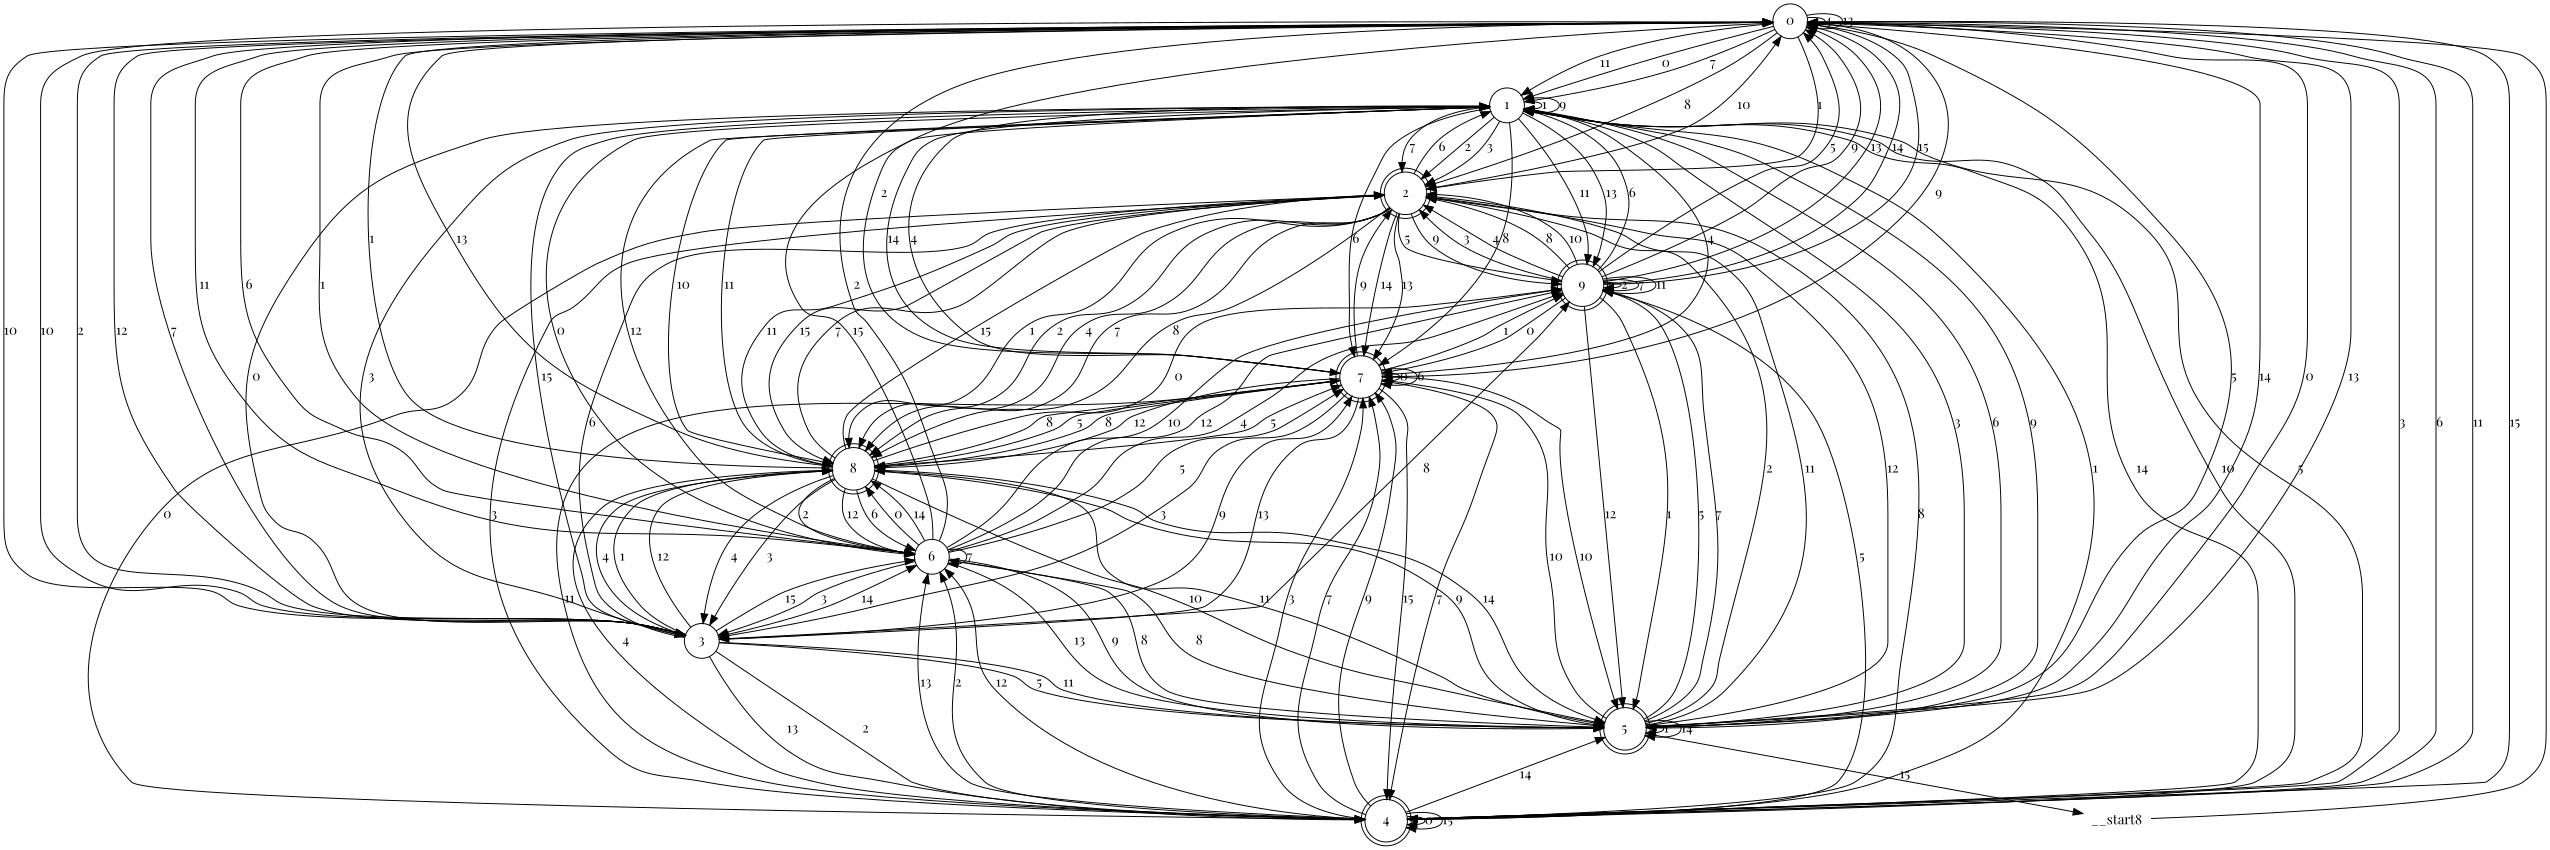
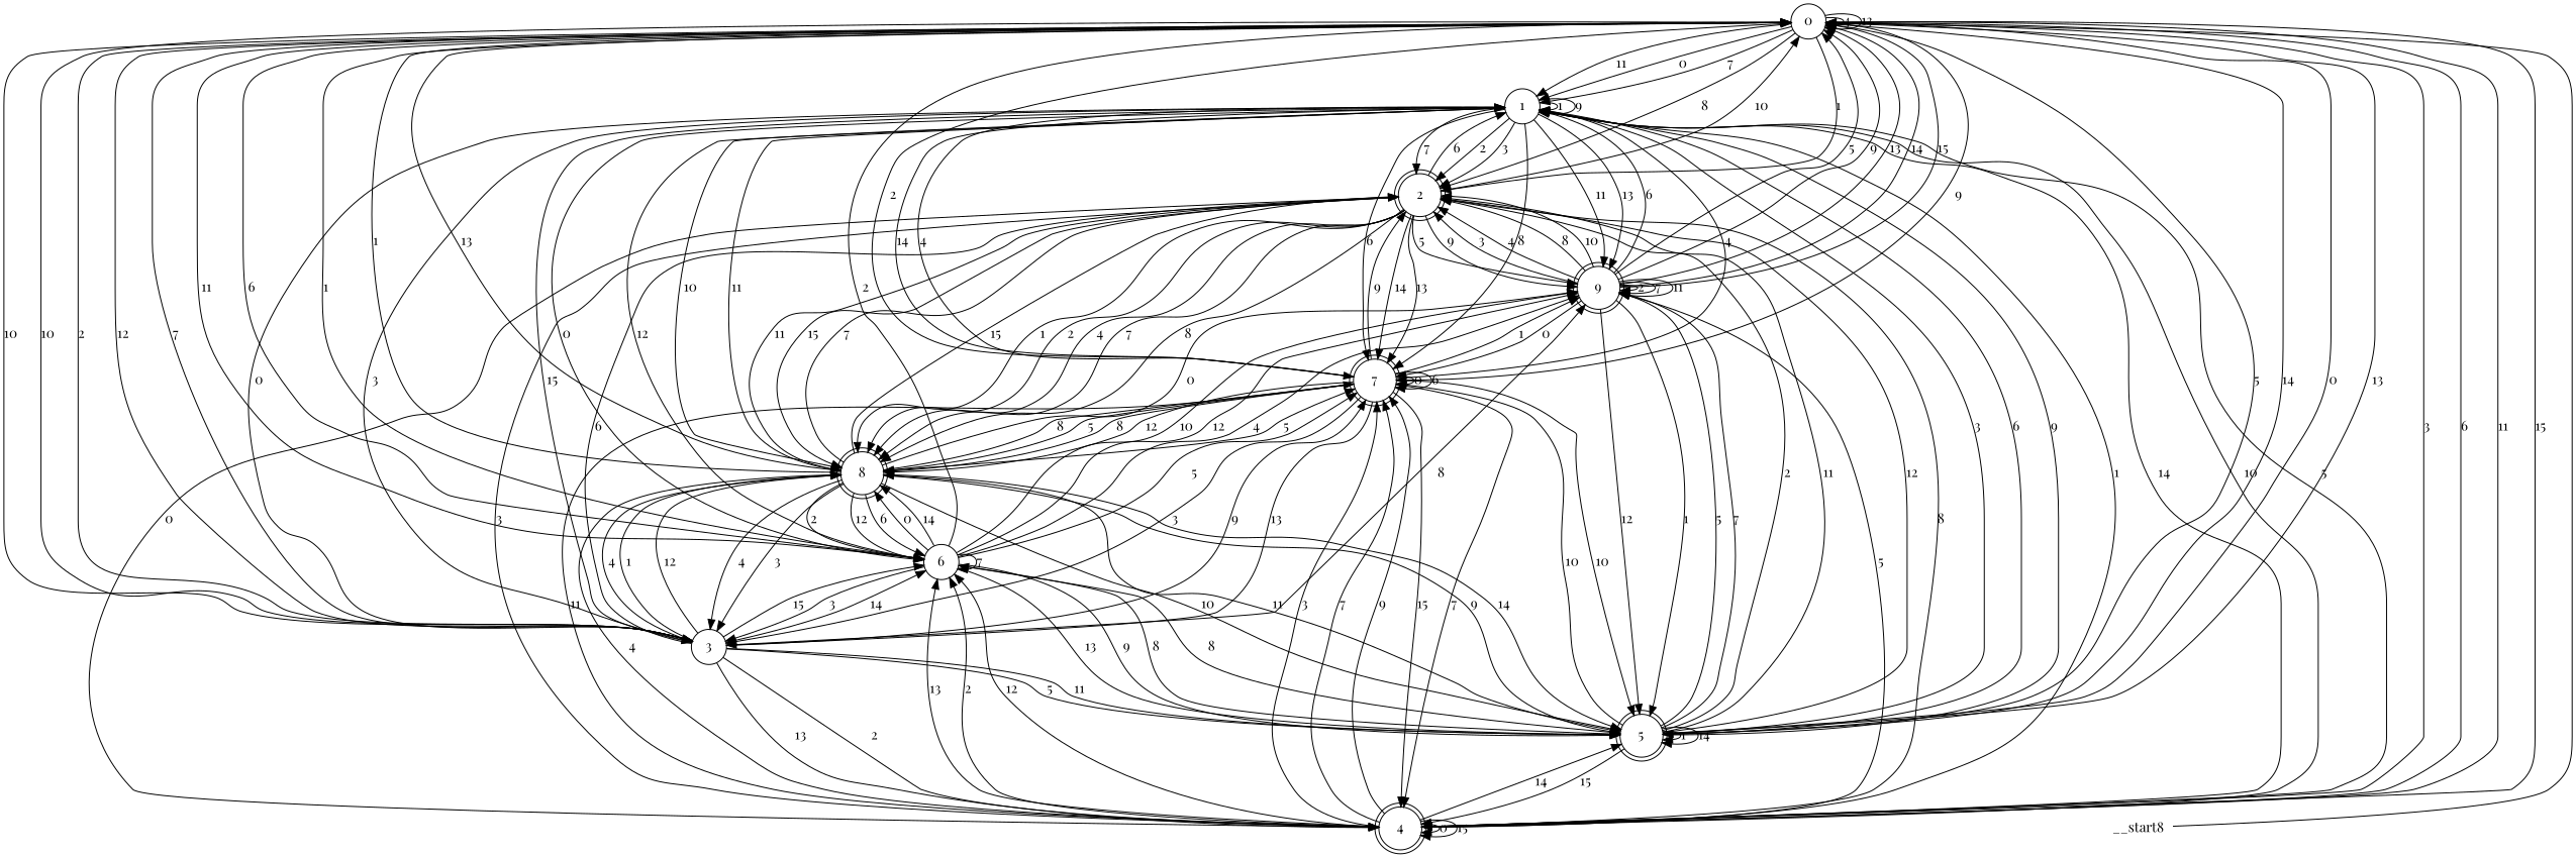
  digraph {
    fontname="Playfair Display"
    node [fontname="Playfair Display" shape=doublecircle]
    edge [fontname="Playfair Display"]
    n1 [label=0 shape=circle]
    n2 [label=1 shape=circle]
    n3 [label=2]
    n4 [label=3 shape=circle]
    n5 [label=4]
    n6 [label=5]
    n7 [label=6 shape=circle]
    n8 [label=7]
    n9 [label=8]
    n10 [label=9]
    n11 [height=0 label=__start8 shape=none width=0]
    n1 -> n1 [label=4]
    n1 -> n1 [label=13]
    n1 -> n2 [label=0]
    n1 -> n2 [label=7]
    n1 -> n2 [label=11]
    n1 -> n3 [label=1]
    n1 -> n3 [label=8]
    n1 -> n4 [label=2]
    n1 -> n4 [label=10]
    n1 -> n4 [label=12]
    n1 -> n5 [label=3]
    n1 -> n5 [label=15]
    n1 -> n6 [label=5]
    n1 -> n6 [label=14]
    n1 -> n7 [label=6]
    n1 -> n8 [label=9]
    n2 -> n2 [label=1]
    n2 -> n2 [label=9]
    n2 -> n3 [label=2]
    n2 -> n3 [label=3]
    n2 -> n3 [label=7]
    n2 -> n4 [label=15]
    n2 -> n5 [label=5]
    n2 -> n5 [label=14]
    n2 -> n7 [label=0]
    n2 -> n7 [label=12]
    n2 -> n8 [label=4]
    n2 -> n8 [label=6]
    n2 -> n8 [label=8]
    n2 -> n9 [label=10]
    n2 -> n10 [label=11]
    n2 -> n10 [label=13]
    n3 -> n1 [label=10]
    n3 -> n2 [label=6]
    n3 -> n5 [label=0]
    n3 -> n5 [label=3]
    n3 -> n8 [label=13]
    n3 -> n8 [label=14]
    n3 -> n9 [label=1]
    n3 -> n9 [label=2]
    n3 -> n9 [label=4]
    n3 -> n9 [label=7]
    n3 -> n9 [label=8]
    n3 -> n9 [label=11]
    n3 -> n9 [label=15]
    n3 -> n10 [label=5]
    n3 -> n10 [label=9]
    n4 -> n1 [label=7]
    n4 -> n1 [label=10]
    n4 -> n2 [label=0]
    n4 -> n2 [label=3]
    n4 -> n3 [label=6]
    n4 -> n5 [label=2]
    n4 -> n5 [label=13]
    n4 -> n6 [label=5]
    n4 -> n6 [label=11]
    n4 -> n7 [label=14]
    n4 -> n7 [label=15]
    n4 -> n8 [label=9]
    n4 -> n9 [label=1]
    n4 -> n9 [label=4]
    n4 -> n9 [label=12]
    n4 -> n10 [label=8]
    n5 -> n1 [label=6]
    n5 -> n1 [label=11]
    n5 -> n2 [label=1]
    n5 -> n2 [label=10]
    n5 -> n3 [label=8]
    n5 -> n5 [label=0]
    n5 -> n5 [label=15]
    n5 -> n6 [label=14]
    n5 -> n7 [label=2]
    n5 -> n7 [label=12]
    n5 -> n7 [label=13]
    n5 -> n8 [label=3]
    n5 -> n8 [label=7]
    n5 -> n8 [label=9]
    n5 -> n9 [label=4]
    n5 -> n10 [label=5]
    n6 -> n1 [label=0]
    n6 -> n1 [label=13]
    n6 -> n2 [label=3]
    n6 -> n2 [label=6]
    n6 -> n2 [label=9]
    n6 -> n3 [label=2]
    n6 -> n3 [label=11]
    n6 -> n3 [label=12]
-   n6 -> n11 [label=15]
+   n6 -> n5 [label=15]
    n6 -> n6 [label=1]
    n6 -> n6 [label=14]
    n6 -> n7 [label=8]
    n6 -> n8 [label=10]
    n6 -> n9 [label=11]
    n6 -> n10 [label=5]
    n6 -> n10 [label=7]
    n7 -> n1 [label=1]
    n7 -> n1 [label=2]
    n7 -> n1 [label=11]
-   n7 -> n2 [label=15]
    n7 -> n4 [label=3]
    n7 -> n6 [label=8]
    n7 -> n6 [label=9]
    n7 -> n6 [label=13]
    n7 -> n7 [label=7]
    n7 -> n8 [label=5]
    n7 -> n9 [label=0]
    n7 -> n9 [label=14]
    n7 -> n10 [label=4]
    n7 -> n10 [label=10]
    n7 -> n10 [label=12]
    n8 -> n1 [label=2]
    n8 -> n2 [label=4]
    n8 -> n2 [label=14]
    n8 -> n3 [label=9]
    n8 -> n4 [label=3]
    n8 -> n4 [label=13]
    n8 -> n5 [label=7]
    n8 -> n5 [label=11]
    n8 -> n5 [label=15]
    n8 -> n6 [label=10]
    n8 -> n8 [label=0]
    n8 -> n8 [label=6]
    n8 -> n9 [label=5]
    n8 -> n9 [label=8]
    n8 -> n9 [label=12]
    n8 -> n10 [label=1]
    n9 -> n1 [label=1]
    n9 -> n1 [label=13]
    n9 -> n2 [label=11]
    n9 -> n3 [label=7]
    n9 -> n3 [label=15]
    n9 -> n4 [label=3]
    n9 -> n4 [label=4]
    n9 -> n6 [label=9]
    n9 -> n6 [label=10]
    n9 -> n6 [label=14]
    n9 -> n7 [label=2]
    n9 -> n7 [label=6]
    n9 -> n7 [label=12]
    n9 -> n8 [label=5]
    n9 -> n8 [label=8]
    n9 -> n10 [label=0]
    n10 -> n1 [label=5]
    n10 -> n1 [label=9]
    n10 -> n1 [label=13]
    n10 -> n1 [label=14]
    n10 -> n1 [label=15]
    n10 -> n2 [label=6]
    n10 -> n3 [label=3]
    n10 -> n3 [label=4]
    n10 -> n3 [label=8]
    n10 -> n3 [label=10]
    n10 -> n6 [label=1]
    n10 -> n6 [label=12]
    n10 -> n8 [label=0]
    n10 -> n10 [label=2]
    n10 -> n10 [label=7]
    n10 -> n10 [label=11]
    n11 -> n1
  }
